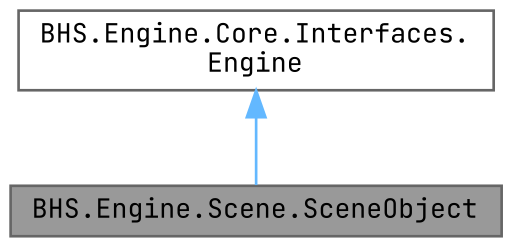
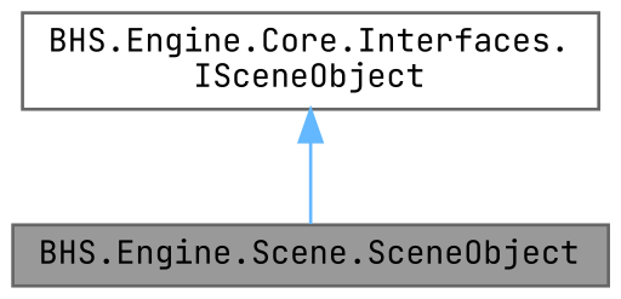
  digraph {
    fontname="JetBrains Mono"
    node [color=gray40 fontname="JetBrains Mono" fontsize=10 shape=box style=filled]
    n1 [fillcolor=grey60 fontcolor=black height=0.2 label="BHS.Engine.Scene.SceneObject" width=0.4]
-   n2 [fillcolor=white height=0.2 label="BHS.Engine.Core.Interfaces.\lEngine" width=0.4]
+   n2 [fillcolor=white height=0.2 label="BHS.Engine.Core.Interfaces.\lISceneObject" width=0.4]
    n2 -> n1 [color=steelblue1 dir=back fontname="JetBrains Mono" fontsize=10 labelfontname=Helvetica labelfontsize=10 style=solid]
  }
